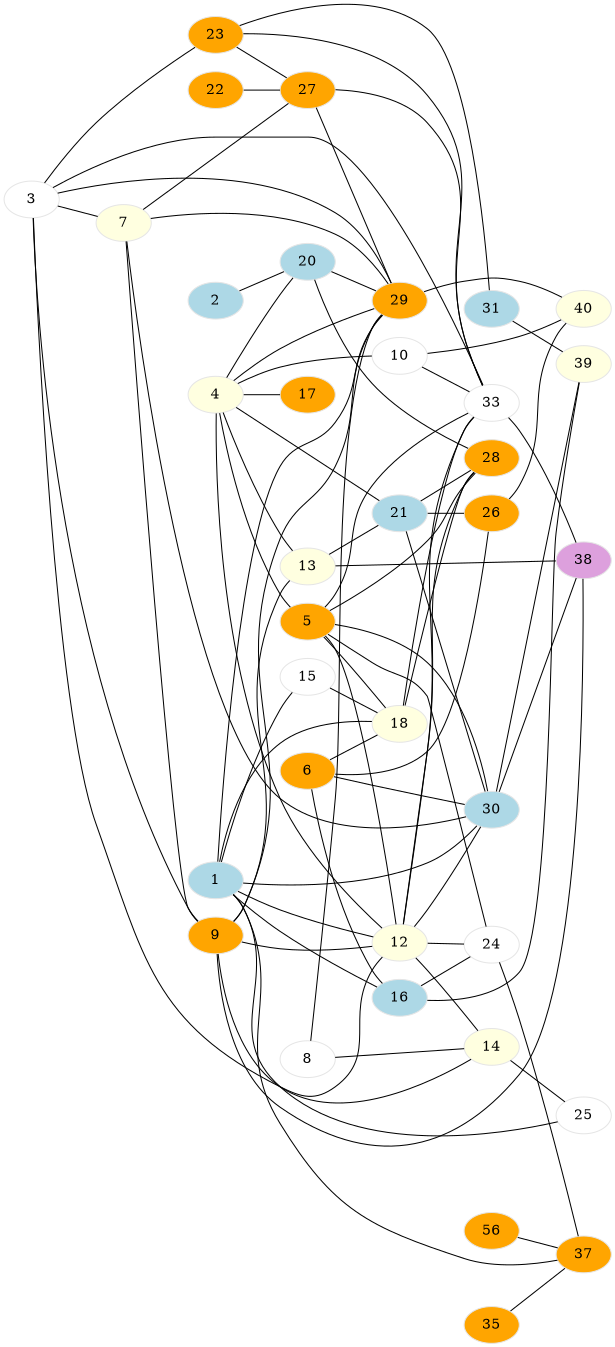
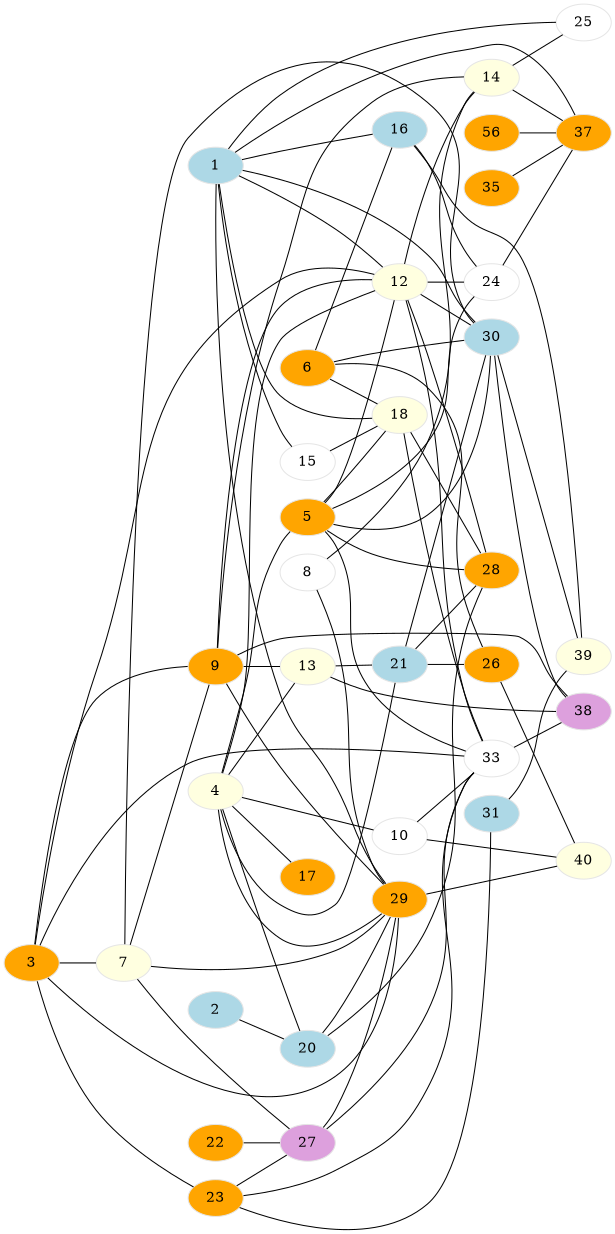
  graph {
    rankdir=LR
    node [color=gray90 fillcolor=orange style=filled]
    edge [weight=1.0]
    1 [fillcolor=lightblue]
    12 [fillcolor=lightyellow]
    15 [fillcolor=white]
    16 [fillcolor=lightblue]
    18 [fillcolor=lightyellow]
    29
    30 [fillcolor=lightblue]
    37
    25 [fillcolor=white]
    33 [fillcolor=white]
    24 [fillcolor=white]
    28
    14 [fillcolor=lightyellow]
    39 [fillcolor=lightyellow]
    40 [fillcolor=lightyellow]
    38 [fillcolor=plum]
    2 [fillcolor=lightblue]
    20 [fillcolor=lightblue]
-   3 [fillcolor=white]
+   3
    7 [fillcolor=lightyellow]
    9
    23
-   27
+   27 [fillcolor=plum]
    13 [fillcolor=lightyellow]
    31 [fillcolor=lightblue]
    4 [fillcolor=lightyellow]
    5
    10 [fillcolor=white]
    17
    21 [fillcolor=lightblue]
    26
    6
    8 [fillcolor=white]
    22
    35
    n36 [label=56]
    1 -- 12
    1 -- 15 [weight=2.0]
    1 -- 16
    1 -- 18
    1 -- 29
    1 -- 30 [weight=3.0]
    1 -- 37
    1 -- 25
    12 -- 30 [weight=2.0]
    12 -- 33
    12 -- 24
    12 -- 28
    12 -- 14 [weight=3.0]
    15 -- 18
    16 -- 24
    16 -- 39
    18 -- 33
    18 -- 28
    29 -- 40
    30 -- 39
    30 -- 38
    33 -- 38 [weight=2.0]
    24 -- 37
+   14 -- 37
    14 -- 25
    2 -- 20
    20 -- 29
    20 -- 28
    3 -- 12
    3 -- 29
    3 -- 33
    3 -- 7 [weight=2.0]
    3 -- 9
    3 -- 23 [weight=2.0]
    7 -- 29
    7 -- 30
    7 -- 9
    7 -- 27 [weight=2.0]
    9 -- 12
    9 -- 29 [weight=3.0]
    9 -- 14
    9 -- 38
    9 -- 13
    23 -- 33 [weight=2.0]
    23 -- 27
    23 -- 31
    27 -- 29
    27 -- 33
    13 -- 38 [weight=2.0]
    13 -- 21
    31 -- 39 [weight=3.0]
    4 -- 12
    4 -- 29
    4 -- 20
    4 -- 13
    4 -- 5
    4 -- 10 [weight=2.0]
    4 -- 17
    4 -- 21
    5 -- 12
    5 -- 18
    5 -- 30 [weight=2.0]
    5 -- 33
    5 -- 24
    5 -- 28
    10 -- 33
    10 -- 40
    21 -- 30
    21 -- 28 [weight=2.0]
    21 -- 26
    26 -- 40
    6 -- 16
    6 -- 18
    6 -- 30 [weight=2.0]
    6 -- 26 [weight=2.0]
    8 -- 29
    8 -- 14
    22 -- 27
    35 -- 37
    n36 -- 37
  }
